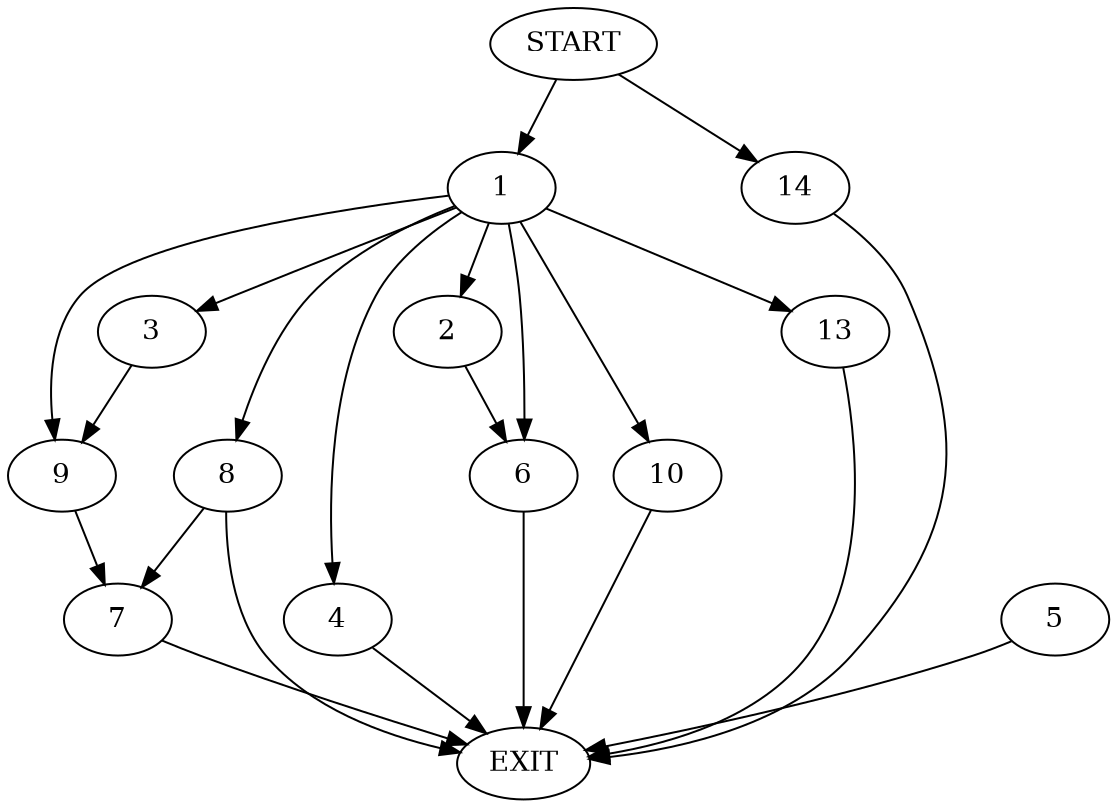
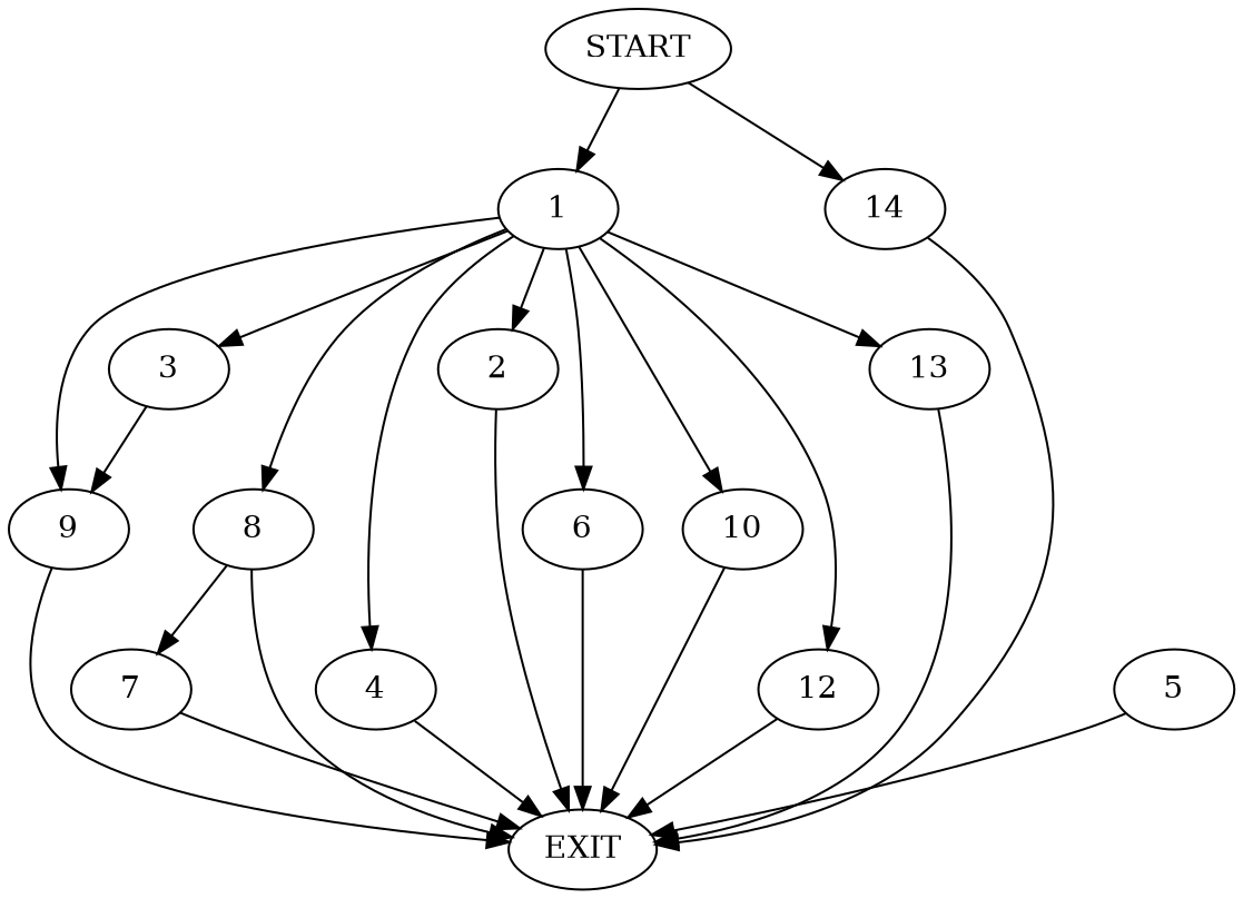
  digraph {
    fontname="DejaVu Serif"
    node [fontname="DejaVu Serif"]
    edge [fontname="DejaVu Serif"]
    n1 [label=START]
    1
    14
    2
    3
    4
    6
    8
    9
    10
+   12
    13
    n13 [label=EXIT]
    5
    7
    n1 -> 1
    n1 -> 14
    1 -> 2
    1 -> 3
    1 -> 4
    1 -> 6
    1 -> 8
    1 -> 9
    1 -> 10
+   1 -> 12
    1 -> 13
    14 -> n13
-   2 -> 6
+   2 -> n13
    3 -> 9
    4 -> n13
    6 -> n13
    8 -> n13
    8 -> 7
-   9 -> 7
+   9 -> n13
    10 -> n13
+   12 -> n13
    13 -> n13
    5 -> n13
    7 -> n13
  }
